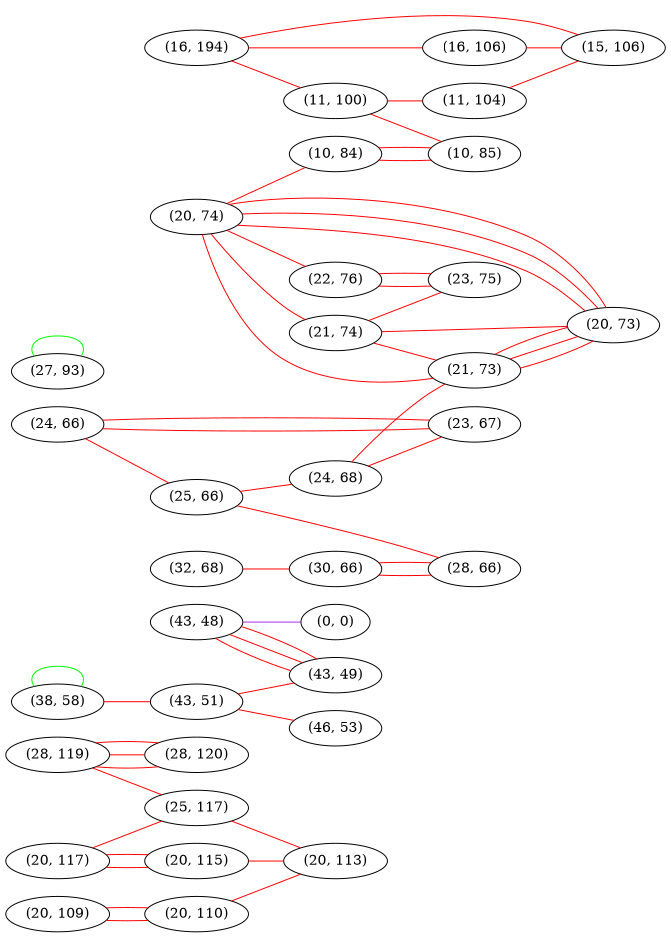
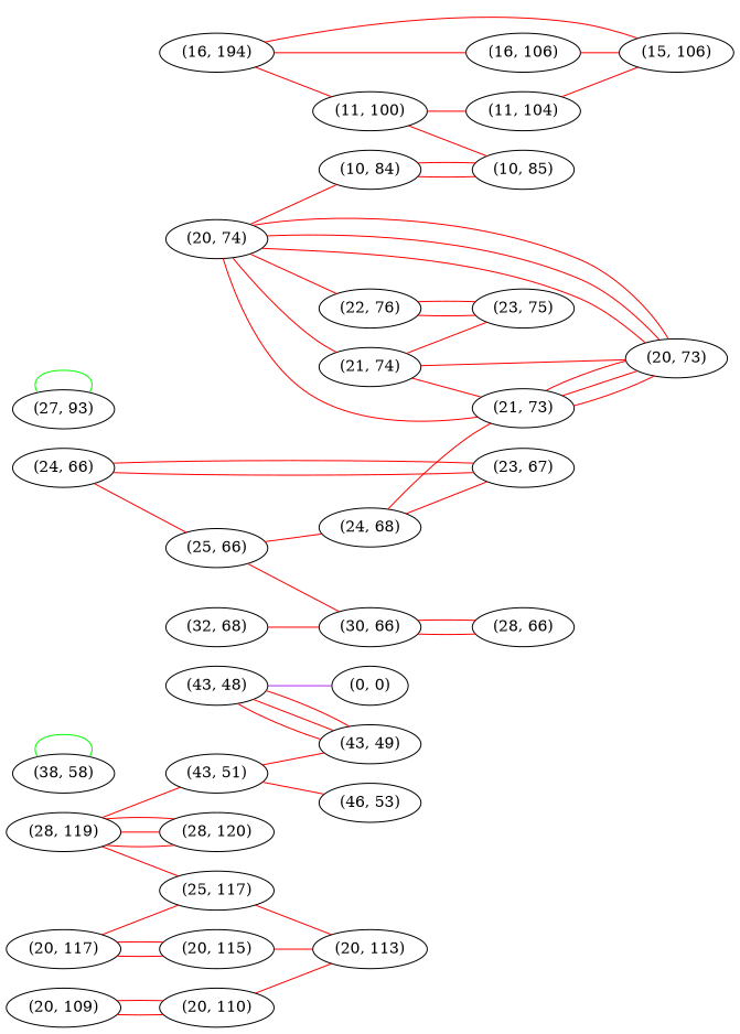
  graph {
    rankdir=LR
    edge [color=red weight=1]
    "(43, 48)"
    "(0, 0)"
    "(43, 49)"
    "(20, 117)"
    "(20, 115)"
    "(25, 117)"
    "(20, 113)"
    n8 [label="(16, 194)"]
    "(11, 100)"
    "(16, 106)"
    "(15, 106)"
    "(11, 104)"
    "(10, 85)"
    "(20, 74)"
    "(22, 76)"
    "(21, 74)"
    "(10, 84)"
    "(21, 73)"
    "(20, 73)"
    "(23, 75)"
    "(24, 66)"
    "(25, 66)"
    "(23, 67)"
    "(28, 66)"
    "(24, 68)"
    "(32, 68)"
    "(30, 66)"
    "(38, 58)"
    "(43, 51)"
    "(46, 53)"
    "(20, 109)"
    "(20, 110)"
    n33 [label="(27, 93)"]
    "(28, 119)"
    "(28, 120)"
    "(43, 48)" -- "(0, 0)" [color=purple weight=4]
    "(43, 48)" -- "(43, 49)"
    "(43, 48)" -- "(43, 49)"
    "(43, 48)" -- "(43, 49)"
    "(20, 117)" -- "(20, 115)"
    "(20, 117)" -- "(20, 115)"
    "(20, 117)" -- "(25, 117)"
    "(20, 115)" -- "(20, 113)"
    "(25, 117)" -- "(20, 113)"
    n8 -- "(11, 100)"
    n8 -- "(16, 106)"
    n8 -- "(15, 106)"
    "(11, 100)" -- "(11, 104)"
    "(11, 100)" -- "(10, 85)"
    "(16, 106)" -- "(15, 106)"
    "(11, 104)" -- "(15, 106)"
    "(20, 74)" -- "(22, 76)"
    "(20, 74)" -- "(21, 74)"
    "(20, 74)" -- "(10, 84)"
    "(20, 74)" -- "(21, 73)"
    "(20, 74)" -- "(20, 73)"
    "(20, 74)" -- "(20, 73)"
    "(20, 74)" -- "(20, 73)"
    "(22, 76)" -- "(23, 75)"
    "(22, 76)" -- "(23, 75)"
    "(21, 74)" -- "(21, 73)"
    "(21, 74)" -- "(20, 73)"
    "(21, 74)" -- "(23, 75)"
    "(10, 84)" -- "(10, 85)"
    "(10, 84)" -- "(10, 85)"
    "(21, 73)" -- "(20, 73)"
    "(21, 73)" -- "(20, 73)"
    "(21, 73)" -- "(20, 73)"
    "(24, 66)" -- "(25, 66)"
    "(24, 66)" -- "(23, 67)"
    "(24, 66)" -- "(23, 67)"
-   "(25, 66)" -- "(28, 66)"
+   "(25, 66)" -- "(30, 66)"
    "(25, 66)" -- "(24, 68)"
    "(24, 68)" -- "(21, 73)"
    "(24, 68)" -- "(23, 67)"
    "(32, 68)" -- "(30, 66)"
    "(30, 66)" -- "(28, 66)"
    "(30, 66)" -- "(28, 66)"
    "(38, 58)" -- "(38, 58)" [color=green weight=2]
-   "(38, 58)" -- "(43, 51)"
+   "(28, 119)" -- "(43, 51)"
    "(43, 51)" -- "(43, 49)"
    "(43, 51)" -- "(46, 53)"
    "(20, 109)" -- "(20, 110)"
    "(20, 109)" -- "(20, 110)"
    "(20, 110)" -- "(20, 113)"
    n33 -- n33 [color=green weight=2]
    "(28, 119)" -- "(25, 117)"
    "(28, 119)" -- "(28, 120)"
    "(28, 119)" -- "(28, 120)"
    "(28, 119)" -- "(28, 120)"
  }
